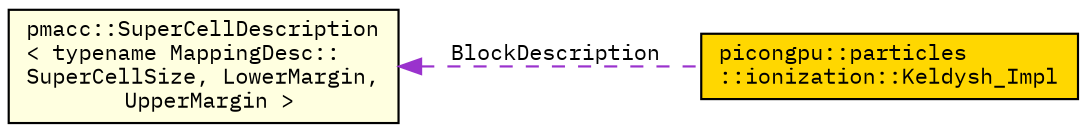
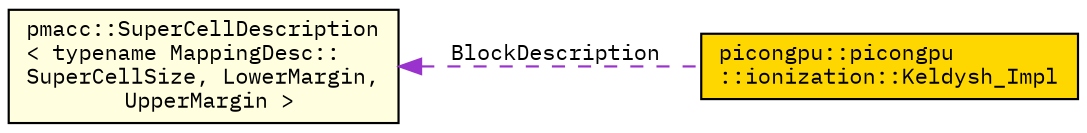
  digraph {
    rankdir=LR
    fontname="IBM Plex Mono"
    node [color=black fontname="IBM Plex Mono" fontsize=10 shape=record style=filled]
-   n1 [fillcolor=gold fontcolor=black height=0.2 label="picongpu::particles\l::ionization::Keldysh_Impl" width=0.4]
+   n1 [fillcolor=gold fontcolor=black height=0.2 label="picongpu::picongpu\l::ionization::Keldysh_Impl" width=0.4]
    n2 [fillcolor=lightyellow height=0.2 label="pmacc::SuperCellDescription\l\< typename MappingDesc::\lSuperCellSize, LowerMargin,\l UpperMargin \>" width=0.4]
    n2 -> n1 [color=darkorchid3 dir=back fontname="IBM Plex Mono" fontsize=10 label=" BlockDescription" labelfontname=Helvetica labelfontsize=10 style=dashed]
  }
